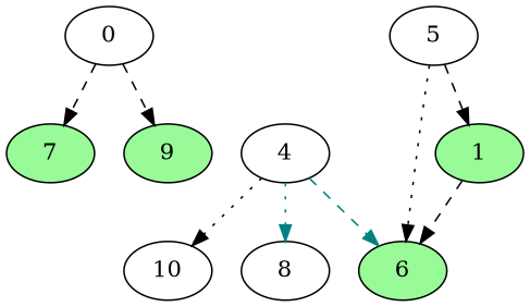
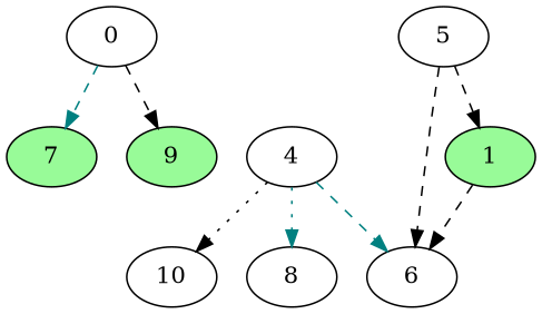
  digraph {
    node [fillcolor=white style=filled]
    edge [color=black style=dashed]
    7 [fillcolor=palegreen]
    0
    9 [fillcolor=palegreen]
    4
    10
    8
-   6 [fillcolor=palegreen]
+   6
    5
    1 [fillcolor=palegreen]
-   0 -> 7
+   0 -> 7 [color=teal]
    0 -> 9
    4 -> 10 [style=dotted]
    4 -> 8 [color=teal style=dotted]
    4 -> 6 [color=teal]
-   5 -> 6 [style=dotted]
+   5 -> 6
    5 -> 1
    1 -> 6
  }
